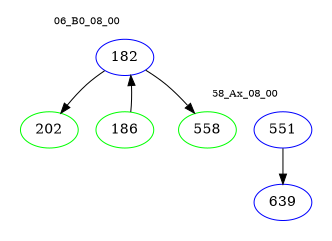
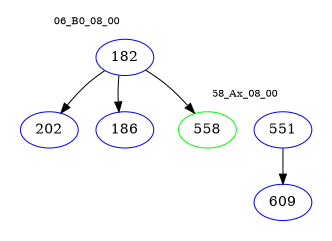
  digraph {
    node [color=blue]
    edge [color=black]
    n1 [label=551]
-   n2 [label=639]
+   n2 [label=609]
    n3 [color=green label=558]
    n4 [label=182]
-   n5 [color=green label=202]
-   n6 [color=green label=186]
+   n5 [label=202]
+   n6 [label=186]
    subgraph cluster_1 {
      color=white
      fontsize=10
      label="58_Ax_08_00"
      n1
      n2
      n3
    }
    subgraph cluster_2 {
      color=white
      fontsize=10
      label="06_B0_08_00"
      n4
      n5
      n6
    }
    n1 -> n2
    n4 -> n3
    n4 -> n5
-   n6 -> n4
+   n4 -> n6
  }
